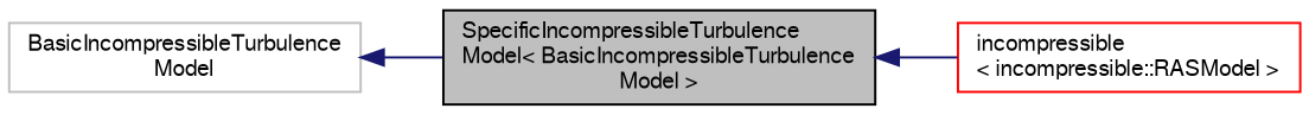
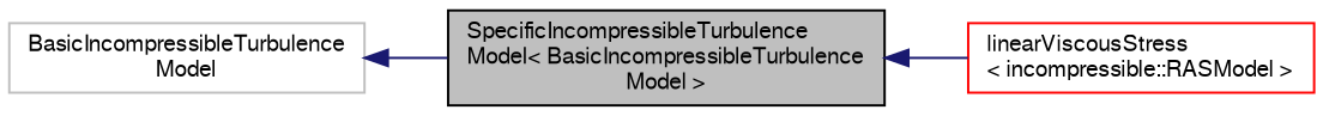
  digraph {
    rankdir=LR
    node [fontname=FreeSans fontsize=10 shape=record]
    edge [color=midnightblue dir=back fontname=FreeSans fontsize=10 labelfontname=FreeSans labelfontsize=10 style=solid]
    n1 [color=black fillcolor=grey75 fontcolor=black height=0.2 label="SpecificIncompressibleTurbulence\lModel\< BasicIncompressibleTurbulence\lModel \>" style=filled width=0.4]
-   n2 [color=red height=0.2 label="incompressible\l\< incompressible::RASModel \>" width=0.4]
+   n2 [color=red height=0.2 label="linearViscousStress\l\< incompressible::RASModel \>" width=0.4]
    n3 [color=grey75 height=0.2 label="BasicIncompressibleTurbulence\lModel" width=0.4]
    n1 -> n2
    n3 -> n1
  }
